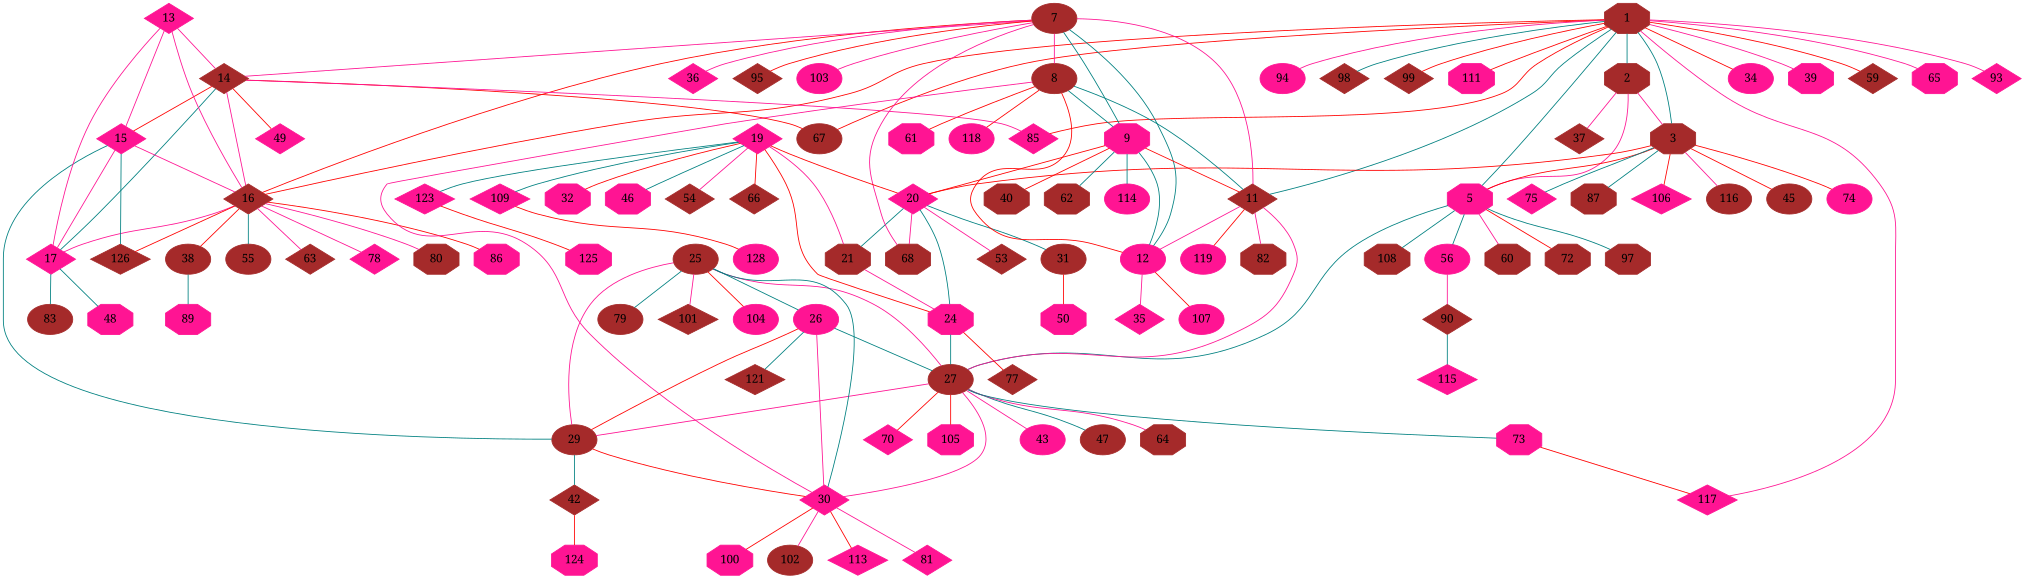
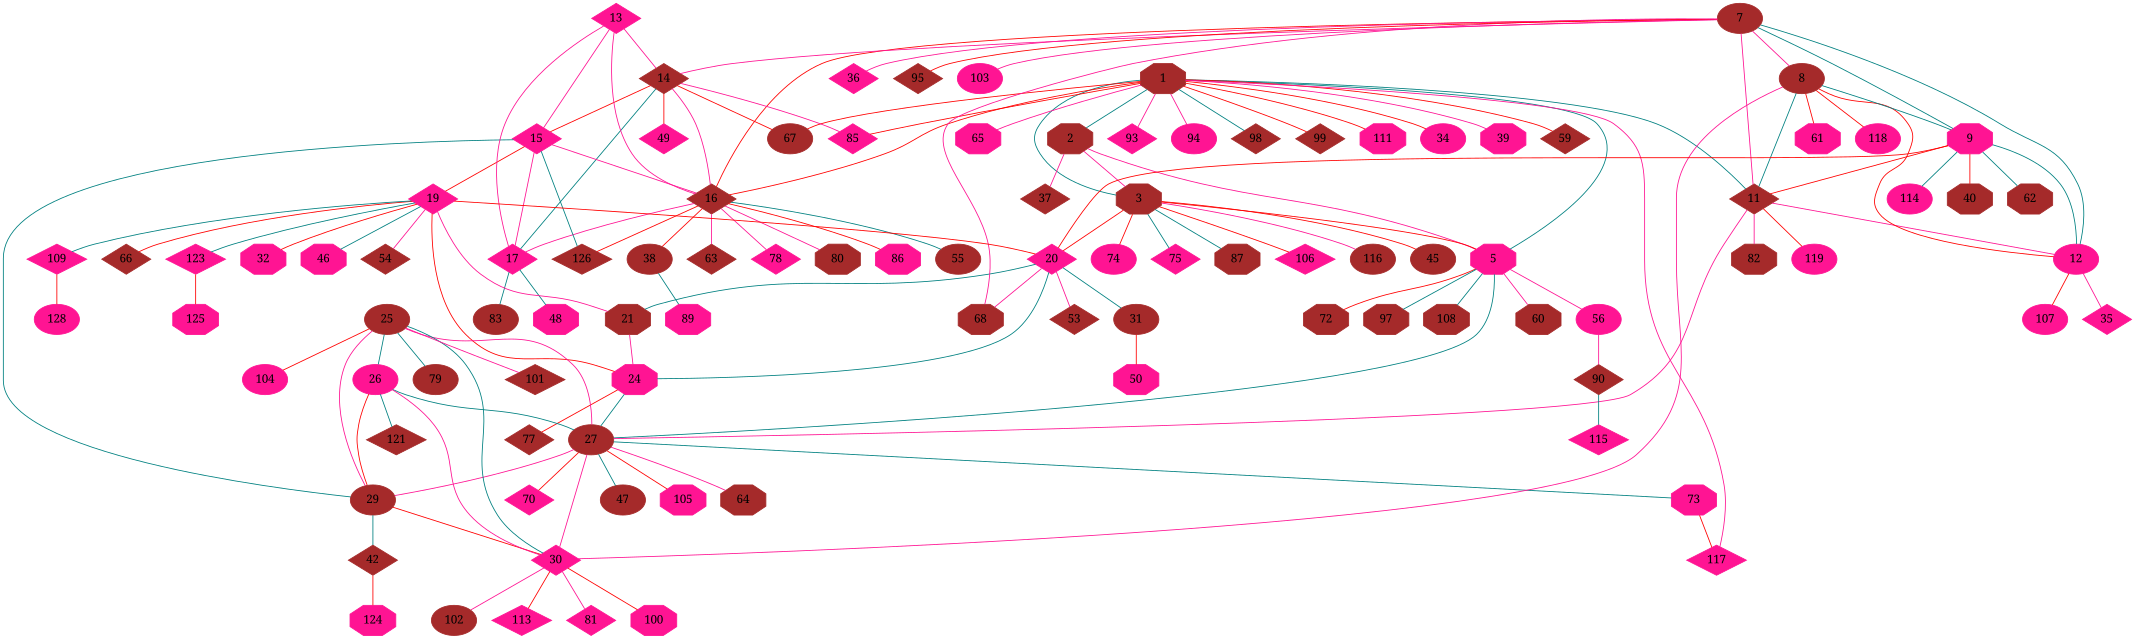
  graph {
    fontname="Noto Serif"
    node [color=deeppink fontname="Noto Serif" shape=diamond style=filled]
    edge [color=deeppink fontname="Noto Serif"]
    1 [color=brown shape=octagon super="+4"]
    2 [color=brown shape=octagon super="+52"]
    3 [color=brown shape=octagon super="+6"]
    5 [shape=octagon super="+33"]
    11 [color=brown super="+57"]
    16 [color=brown super="+122"]
    34 [shape=ellipse]
    39 [shape=octagon]
    59 [color=brown]
    65 [shape=octagon]
    67 [color=brown shape=ellipse]
    85
    93
    94 [shape=ellipse]
    98 [color=brown]
    99 [color=brown]
    111 [shape=octagon]
    117
    37 [color=brown]
    20 [super="+22"]
    45 [color=brown shape=ellipse]
    74 [shape=ellipse]
    n23 [label=75]
    87 [color=brown shape=octagon]
    106
    116 [color=brown shape=ellipse]
    27 [color=brown shape=ellipse super="+28"]
    56 [shape=ellipse]
    60 [color=brown shape=octagon]
    72 [color=brown shape=octagon]
    97 [color=brown shape=octagon]
    108 [color=brown shape=octagon]
    12 [shape=ellipse super="+75"]
    82 [color=brown shape=octagon]
    119 [shape=ellipse]
    17 [super="+44"]
    126 [color=brown]
    38 [color=brown shape=ellipse]
    55 [color=brown shape=ellipse]
    63 [color=brown]
    78
    80 [color=brown shape=octagon]
    86 [shape=octagon]
    68 [color=brown shape=octagon]
    21 [color=brown shape=octagon super="+84"]
    24 [shape=octagon super="+120"]
    31 [color=brown shape=ellipse]
    53 [color=brown]
    30 [super="+88"]
    29 [color=brown shape=ellipse super="+51"]
-   43 [shape=ellipse]
    47 [color=brown shape=ellipse]
    64 [color=brown shape=octagon]
    70 [super="+71"]
    73 [shape=octagon]
    105 [shape=octagon]
    90 [color=brown super="+112"]
    7 [color=brown shape=ellipse super="+10"]
    8 [color=brown shape=ellipse super="+58"]
    9 [shape=octagon super="+127"]
    14 [color=brown super="+18"]
    36
    95 [color=brown]
    103 [shape=ellipse]
    61 [shape=octagon]
    118 [shape=ellipse]
    40 [color=brown shape=octagon]
    62 [color=brown shape=octagon]
    114 [shape=ellipse]
    35
    107 [shape=ellipse]
    15 [super="+41"]
    49
    81
    100 [shape=octagon]
    102 [color=brown shape=ellipse]
    113
    13 [super="+91"]
    19 [super="+23"]
    48 [shape=octagon]
    83 [color=brown shape=ellipse]
    32 [shape=octagon]
    46 [shape=octagon super="+92"]
    54 [color=brown super="+69"]
    66 [color=brown]
    109 [super="+110"]
    123
    42 [color=brown]
    89 [shape=octagon]
    77 [color=brown]
    128 [shape=ellipse]
    125 [shape=octagon]
    50 [shape=octagon super="+96"]
    25 [color=brown shape=ellipse]
    26 [shape=ellipse]
    79 [color=brown shape=ellipse]
    101 [color=brown]
    104 [shape=ellipse]
    121 [color=brown]
    124 [shape=octagon]
    115
    1 -- 2 [color=teal weight=2]
    1 -- 3 [color=teal weight=4]
    1 -- 5 [color=teal weight=2]
    1 -- 11 [color=teal]
    1 -- 16 [color=red]
    1 -- 34 [color=red]
    1 -- 39
    1 -- 59 [color=red]
    1 -- 65
    1 -- 67 [color=red]
    1 -- 85 [color=red]
    1 -- 93
    1 -- 94
    1 -- 98 [color=teal]
    1 -- 99 [color=red]
    1 -- 111 [color=red]
    1 -- 117
    2 -- 3 [weight=2]
    2 -- 5
    2 -- 37
    3 -- 5 [color=red weight=2]
    3 -- 20 [color=red]
    3 -- 45 [color=red]
    3 -- 74 [color=red]
    3 -- n23 [color=teal]
    3 -- 87 [color=teal]
    3 -- 106 [color=red]
    3 -- 116
    5 -- 27 [color=teal]
-   5 -- 56 [color=teal]
+   5 -- 56
    5 -- 60
    5 -- 72 [color=red]
    5 -- 97 [color=teal]
    5 -- 108 [color=teal]
    11 -- 27
    11 -- 12
    11 -- 82
    11 -- 119 [color=red]
    16 -- 17
    16 -- 126 [color=red]
    16 -- 38 [color=red]
    16 -- 55 [color=teal]
    16 -- 63
    16 -- 78
    16 -- 80
    16 -- 86 [color=red]
    20 -- 68
    20 -- 21 [color=teal weight=2]
    20 -- 24 [color=teal weight=2]
    20 -- 31 [color=teal]
    20 -- 53
    27 -- 30 [weight=2]
    27 -- 29 [weight=2]
-   27 -- 43
    27 -- 47 [color=teal]
    27 -- 64
    27 -- 70 [color=red]
    27 -- 73 [color=teal]
    27 -- 105 [color=red]
    56 -- 90
    12 -- 35
    12 -- 107 [color=red]
    17 -- 48 [color=teal]
    17 -- 83 [color=teal]
    38 -- 89 [color=teal]
    21 -- 24
    24 -- 27 [color=teal]
    24 -- 77 [color=red]
    31 -- 50 [color=red]
    30 -- 81
    30 -- 100 [color=red]
    30 -- 102
    30 -- 113 [color=red]
    29 -- 30 [color=red]
    29 -- 42 [color=teal]
    73 -- 117 [color=red]
    90 -- 115 [color=teal]
    7 -- 11 [weight=2]
    7 -- 16 [color=red]
    7 -- 12 [color=teal weight=2]
    7 -- 68
    7 -- 8 [weight=2]
    7 -- 9 [color=teal weight=2]
    7 -- 14
    7 -- 36
    7 -- 95 [color=red]
    7 -- 103
    8 -- 11 [color=teal]
    8 -- 12 [color=red]
    8 -- 30
    8 -- 9 [color=teal]
    8 -- 61 [color=red]
    8 -- 118 [color=red]
    9 -- 11 [color=red]
    9 -- 20 [color=red]
    9 -- 12 [color=teal]
    9 -- 40 [color=red]
    9 -- 62 [color=teal]
    9 -- 114 [color=teal]
    14 -- 16 [weight=2]
    14 -- 67 [color=red]
    14 -- 85
    14 -- 17 [color=teal weight=2]
    14 -- 15 [color=red weight=2]
    14 -- 49 [color=red]
    15 -- 16
    15 -- 17
    15 -- 126 [color=teal]
    15 -- 29 [color=teal]
+   15 -- 19 [color=red]
    13 -- 16
    13 -- 17
    13 -- 14 [weight=2]
    13 -- 15
    19 -- 20 [color=red weight=4]
    19 -- 21 [weight=2]
    19 -- 24 [color=red weight=2]
    19 -- 32 [color=red]
    19 -- 46 [color=teal]
    19 -- 54
    19 -- 66 [color=red]
    19 -- 109 [color=teal]
    19 -- 123 [color=teal]
    109 -- 128 [color=red]
    123 -- 125 [color=red]
    42 -- 124 [color=red]
    25 -- 27 [weight=2]
    25 -- 30 [color=teal]
    25 -- 29
    25 -- 26 [color=teal]
    25 -- 79 [color=teal]
    25 -- 101
    25 -- 104 [color=red]
    26 -- 27 [color=teal weight=2]
    26 -- 30
    26 -- 29 [color=red]
    26 -- 121 [color=teal]
  }
